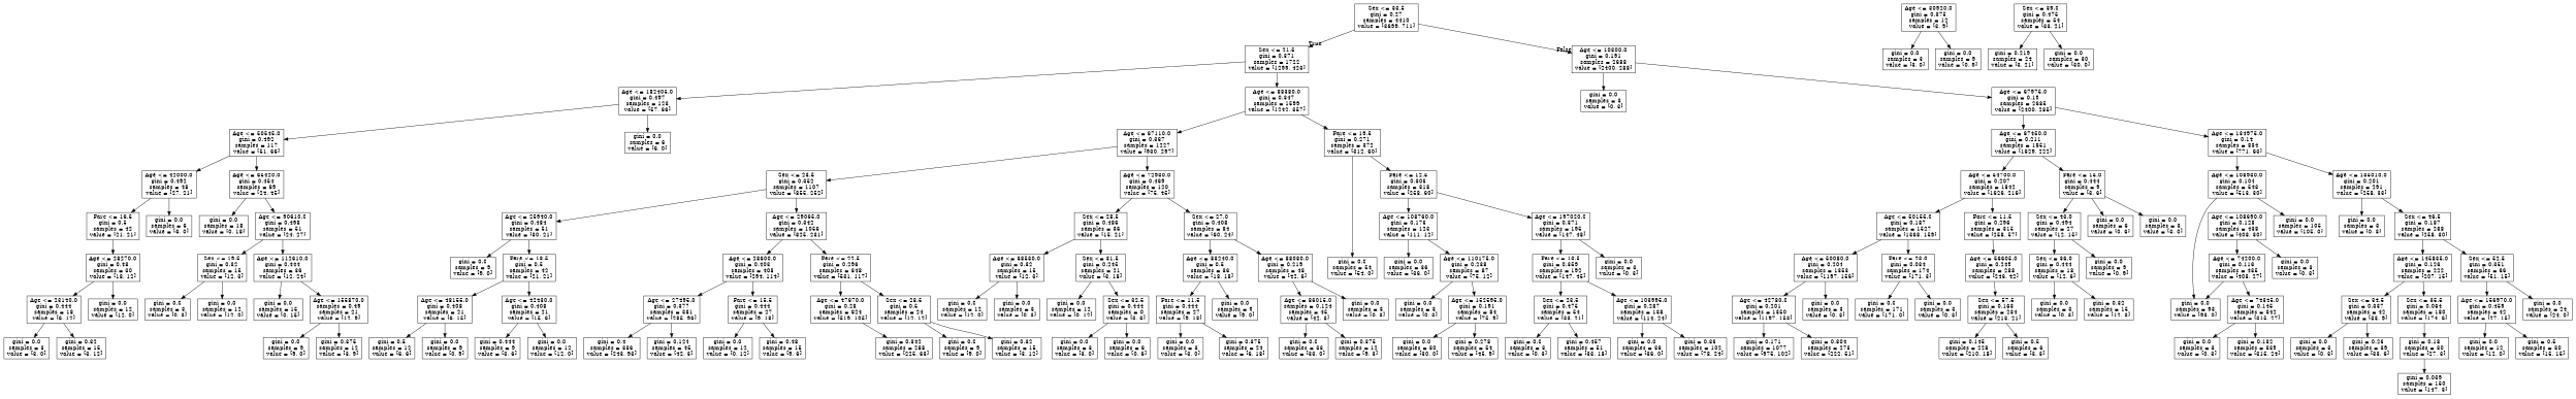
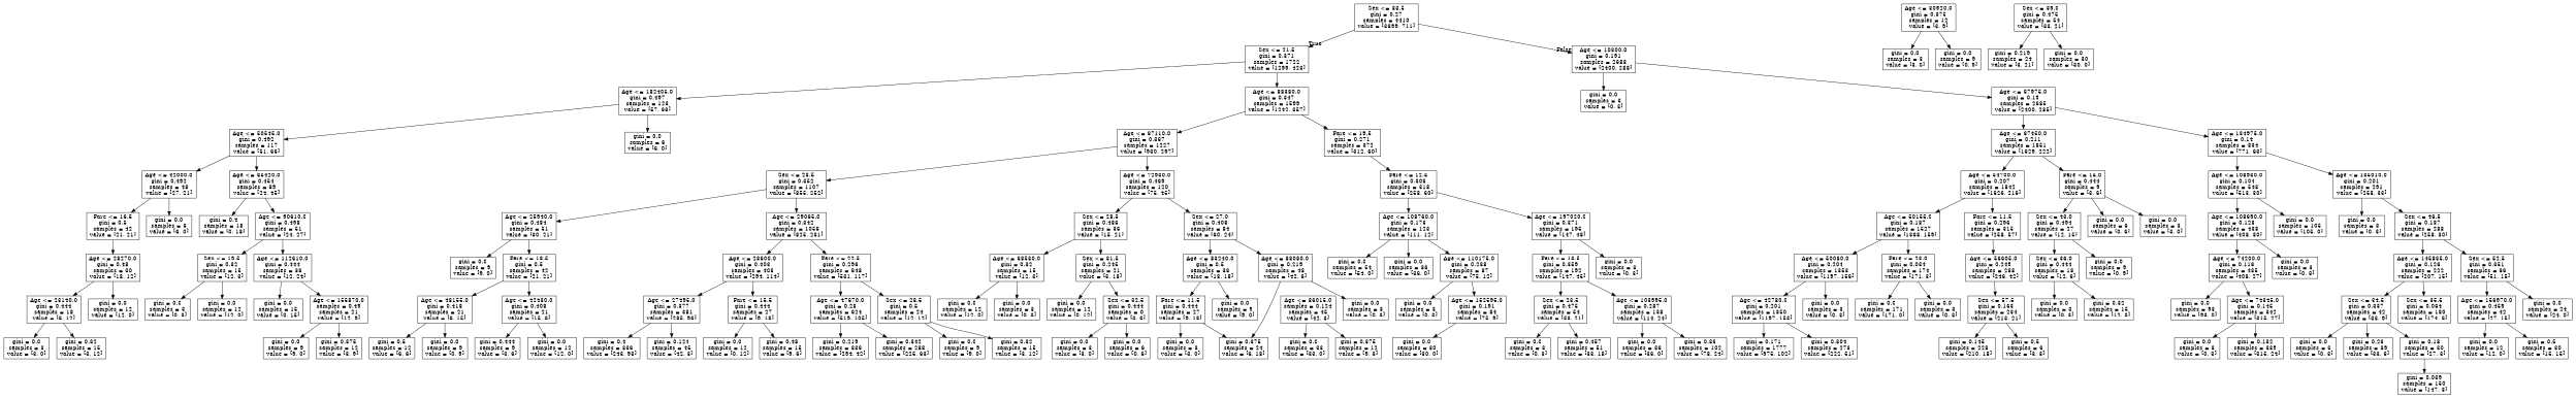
  digraph {
    node [shape=box]
    n1 [label="Sex <= 33.5\ngini = 0.27\nsamples = 4410\nvalue = [3699, 711]"]
    n2 [label="Sex <= 21.5\ngini = 0.371\nsamples = 1722\nvalue = [1299, 423]"]
    n3 [label="Age <= 10300.0\ngini = 0.191\nsamples = 2688\nvalue = [2400, 288]"]
    n4 [label="Age <= 182405.0\ngini = 0.497\nsamples = 123\nvalue = [57, 66]"]
    n5 [label="Age <= 88380.0\ngini = 0.347\nsamples = 1599\nvalue = [1242, 357]"]
    n6 [label="gini = 0.0\nsamples = 3\nvalue = [0, 3]"]
    n7 [label="Age <= 67975.0\ngini = 0.19\nsamples = 2685\nvalue = [2400, 285]"]
    n8 [label="Age <= 50545.0\ngini = 0.492\nsamples = 117\nvalue = [51, 66]"]
    n9 [label="gini = 0.0\nsamples = 6\nvalue = [6, 0]"]
    n10 [label="Age <= 67110.0\ngini = 0.367\nsamples = 1227\nvalue = [930, 297]"]
    n11 [label="Fare <= 19.5\ngini = 0.271\nsamples = 372\nvalue = [312, 60]"]
    n12 [label="Age <= 42000.0\ngini = 0.492\nsamples = 48\nvalue = [27, 21]"]
    n13 [label="Age <= 65420.0\ngini = 0.454\nsamples = 69\nvalue = [24, 45]"]
    n14 [label="Fare <= 16.5\ngini = 0.5\nsamples = 42\nvalue = [21, 21]"]
    n15 [label="gini = 0.0\nsamples = 6\nvalue = [6, 0]"]
-   n16 [label="gini = 0.0\nsamples = 18\nvalue = [0, 18]"]
+   n16 [label="gini = 0.4\nsamples = 18\nvalue = [0, 18]"]
    n17 [label="Age <= 90610.0\ngini = 0.498\nsamples = 51\nvalue = [24, 27]"]
    n18 [label="Age <= 28270.0\ngini = 0.48\nsamples = 30\nvalue = [18, 12]"]
    n19 [label="Age <= 23140.0\ngini = 0.444\nsamples = 18\nvalue = [6, 12]"]
    n20 [label="gini = 0.0\nsamples = 12\nvalue = [12, 0]"]
    n21 [label="Age <= 30920.0\ngini = 0.375\nsamples = 12\nvalue = [3, 9]"]
    n22 [label="gini = 0.0\nsamples = 3\nvalue = [3, 0]"]
    n23 [label="gini = 0.0\nsamples = 9\nvalue = [0, 9]"]
    n24 [label="gini = 0.0\nsamples = 3\nvalue = [3, 0]"]
    n25 [label="gini = 0.32\nsamples = 15\nvalue = [3, 12]"]
    n26 [label="Sex <= 19.5\ngini = 0.32\nsamples = 15\nvalue = [12, 3]"]
    n27 [label="Age <= 112610.0\ngini = 0.444\nsamples = 36\nvalue = [12, 24]"]
    n28 [label="gini = 0.0\nsamples = 3\nvalue = [0, 3]"]
    n29 [label="gini = 0.0\nsamples = 12\nvalue = [12, 0]"]
    n30 [label="gini = 0.0\nsamples = 15\nvalue = [0, 15]"]
    n31 [label="Age <= 155870.0\nsamples = 0.49\nsamples = 21\nvalue = [12, 9]"]
    n32 [label="gini = 0.0\nsamples = 9\nvalue = [9, 0]"]
    n33 [label="gini = 0.375\nsamples = 12\nvalue = [3, 9]"]
    n34 [label="Sex <= 23.5\ngini = 0.352\nsamples = 1107\nvalue = [855, 252]"]
    n35 [label="Age <= 72930.0\ngini = 0.469\nsamples = 120\nvalue = [75, 45]"]
    n36 [label="Fare <= 12.5\ngini = 0.306\nsamples = 318\nvalue = [258, 60]"]
    n37 [label="gini = 0.0\nsamples = 54\nvalue = [54, 0]"]
    n38 [label="Age <= 25940.0\ngini = 0.484\nsamples = 51\nvalue = [30, 21]"]
    n39 [label="Age <= 29065.0\ngini = 0.342\nsamples = 1056\nvalue = [825, 231]"]
    n40 [label="Sex <= 28.5\ngini = 0.486\nsamples = 36\nvalue = [15, 21]"]
    n41 [label="Sex <= 27.0\ngini = 0.408\nsamples = 84\nvalue = [60, 24]"]
    n42 [label="gini = 0.0\nsamples = 9\nvalue = [9, 0]"]
    n43 [label="Fare <= 18.5\ngini = 0.5\nsamples = 42\nvalue = [21, 21]"]
    n44 [label="Age <= 28600.0\ngini = 0.403\nsamples = 408\nvalue = [294, 114]"]
    n45 [label="Fare <= 22.5\ngini = 0.296\nsamples = 648\nvalue = [531, 117]"]
-   n46 [label="Age <= 48155.0\ngini = 0.408\nsamples = 21\nvalue = [6, 15]"]
+   n46 [label="Age <= 48155.0\ngini = 0.418\nsamples = 21\nvalue = [6, 15]"]
    n47 [label="Age <= 42430.0\ngini = 0.408\nsamples = 21\nvalue = [15, 6]"]
    n48 [label="gini = 0.5\nsamples = 12\nvalue = [6, 6]"]
    n49 [label="gini = 0.0\nsamples = 9\nvalue = [0, 9]"]
    n50 [label="gini = 0.444\nsamples = 9\nvalue = [3, 6]"]
    n51 [label="gini = 0.0\nsamples = 12\nvalue = [12, 0]"]
    n52 [label="Age <= 27495.0\ngini = 0.377\nsamples = 381\nvalue = [285, 96]"]
    n53 [label="Fare <= 15.5\ngini = 0.444\nsamples = 27\nvalue = [9, 18]"]
    n54 [label="Age <= 47670.0\ngini = 0.28\nsamples = 624\nvalue = [519, 105]"]
    n55 [label="Sex <= 28.5\ngini = 0.5\nsamples = 24\nvalue = [12, 12]"]
    n56 [label="gini = 0.4\nsamples = 336\nvalue = [243, 93]"]
    n57 [label="gini = 0.124\nsamples = 45\nvalue = [42, 3]"]
    n58 [label="gini = 0.0\nsamples = 12\nvalue = [0, 12]"]
    n59 [label="gini = 0.48\nsamples = 15\nvalue = [9, 6]"]
+   n60 [label="gini = 0.219\nsamples = 336\nvalue = [294, 42]"]
    n61 [label="gini = 0.342\nsamples = 288\nvalue = [225, 63]"]
    n62 [label="gini = 0.0\nsamples = 9\nvalue = [9, 0]"]
    n63 [label="gini = 0.32\nsamples = 15\nvalue = [3, 12]"]
    n64 [label="Age <= 68530.0\ngini = 0.32\nsamples = 15\nvalue = [12, 3]"]
    n65 [label="Sex <= 31.5\ngini = 0.245\nsamples = 21\nvalue = [3, 18]"]
    n66 [label="Age <= 83240.0\ngini = 0.5\nsamples = 36\nvalue = [18, 18]"]
    n67 [label="Age <= 88080.0\ngini = 0.219\nsamples = 48\nvalue = [42, 6]"]
    n68 [label="gini = 0.0\nsamples = 12\nvalue = [12, 0]"]
    n69 [label="gini = 0.0\nsamples = 3\nvalue = [0, 3]"]
    n70 [label="gini = 0.0\nsamples = 12\nvalue = [0, 12]"]
    n71 [label="Sex <= 32.5\ngini = 0.444\nsamples = 0\nvalue = [3, 6]"]
    n72 [label="gini = 0.0\nsamples = 3\nvalue = [3, 0]"]
    n73 [label="gini = 0.0\nsamples = 6\nvalue = [0, 6]"]
    n74 [label="Fare <= 11.5\ngini = 0.444\nsamples = 27\nvalue = [9, 18]"]
    n75 [label="gini = 0.0\nsamples = 9\nvalue = [9, 0]"]
    n76 [label="Age <= 86015.0\nsamples = 0.124\nsamples = 45\nvalue = [42, 3]"]
    n77 [label="gini = 0.0\nsamples = 3\nvalue = [0, 3]"]
    n78 [label="gini = 0.0\nsamples = 3\nvalue = [3, 0]"]
    n79 [label="gini = 0.375\nsamples = 24\nvalue = [6, 18]"]
    n80 [label="gini = 0.0\nsamples = 33\nvalue = [33, 0]"]
    n81 [label="gini = 0.375\nsamples = 12\nvalue = [9, 3]"]
    n82 [label="Age <= 108760.0\ngini = 0.176\nsamples = 123\nvalue = [111, 12]"]
    n83 [label="Age <= 197020.0\ngini = 0.371\nsamples = 195\nvalue = [147, 48]"]
    n84 [label="gini = 0.0\nsamples = 36\nvalue = [36, 0]"]
    n85 [label="Age <= 110175.0\ngini = 0.238\nsamples = 87\nvalue = [75, 12]"]
    n86 [label="Fare <= 13.5\ngini = 0.359\nsamples = 192\nvalue = [147, 45]"]
    n87 [label="gini = 0.0\nsamples = 3\nvalue = [0, 3]"]
    n88 [label="gini = 0.0\nsamples = 3\nvalue = [0, 3]"]
    n89 [label="Age <= 152595.0\ngini = 0.191\nsamples = 84\nvalue = [75, 9]"]
    n90 [label="gini = 0.0\nsamples = 30\nvalue = [30, 0]"]
-   n91 [label="gini = 0.278\nsamples = 54\nvalue = [45, 9]"]
    n92 [label="Sex <= 23.5\ngini = 0.475\nsamples = 54\nvalue = [33, 21]"]
    n93 [label="Age <= 103995.0\ngini = 0.287\nsamples = 138\nvalue = [114, 24]"]
    n94 [label="gini = 0.0\nsamples = 3\nvalue = [0, 3]"]
    n95 [label="gini = 0.457\nsamples = 51\nvalue = [33, 18]"]
    n96 [label="gini = 0.0\nsamples = 36\nvalue = [36, 0]"]
    n97 [label="gini = 0.36\nsamples = 102\nvalue = [78, 24]"]
    n98 [label="Age <= 67450.0\ngini = 0.211\nsamples = 1851\nvalue = [1629, 222]"]
    n99 [label="Age <= 134975.0\ngini = 0.14\nsamples = 834\nvalue = [771, 63]"]
    n100 [label="Age <= 54700.0\ngini = 0.207\nsamples = 1842\nvalue = [1626, 216]"]
    n101 [label="Fare <= 15.0\ngini = 0.444\nsamples = 9\nvalue = [3, 6]"]
    n102 [label="Age <= 108930.0\ngini = 0.104\nsamples = 543\nvalue = [513, 30]"]
    n103 [label="Age <= 135010.0\ngini = 0.201\nsamples = 291\nvalue = [258, 33]"]
    n104 [label="Age <= 50155.0\ngini = 0.187\nsamples = 1527\nvalue = [1368, 159]"]
    n105 [label="Fare <= 11.5\ngini = 0.296\nsamples = 315\nvalue = [258, 57]"]
    n106 [label="Sex <= 43.0\ngini = 0.494\nsamples = 27\nvalue = [12, 15]"]
    n107 [label="gini = 0.0\nsamples = 6\nvalue = [0, 6]"]
    n108 [label="gini = 0.0\nsamples = 3\nvalue = [3, 0]"]
    n109 [label="Age <= 50080.0\ngini = 0.204\nsamples = 1353\nvalue = [1197, 156]"]
    n110 [label="Fare <= 23.0\ngini = 0.034\nsamples = 174\nvalue = [171, 3]"]
    n111 [label="Age <= 56605.0\ngini = 0.249\nsamples = 288\nvalue = [246, 42]"]
    n112 [label="Age <= 42780.0\ngini = 0.201\nsamples = 1350\nvalue = [1197, 153]"]
    n113 [label="gini = 0.0\nsamples = 3\nvalue = [0, 3]"]
    n114 [label="gini = 0.0\nsamples = 171\nvalue = [171, 0]"]
    n115 [label="gini = 0.0\nsamples = 3\nvalue = [0, 3]"]
-   n116 [label="gini = 0.171\nsamples = 1077\nvalue = [975, 102]"]
+   n116 [label="gini = 0.171\nsamples = 1777\nvalue = [975, 102]"]
    n117 [label="gini = 0.304\nsamples = 273\nvalue = [222, 51]"]
    n118 [label="Sex <= 36.0\ngini = 0.444\nsamples = 18\nvalue = [12, 6]"]
    n119 [label="gini = 0.0\nsamples = 9\nvalue = [0, 9]"]
    n120 [label="Sex <= 57.5\ngini = 0.163\nsamples = 234\nvalue = [213, 21]"]
    n121 [label="gini = 0.0\nsamples = 3\nvalue = [0, 3]"]
    n122 [label="gini = 0.32\nsamples = 15\nvalue = [12, 3]"]
    n123 [label="Sex <= 39.0\ngini = 0.475\nsamples = 54\nvalue = [33, 21]"]
    n124 [label="gini = 0.219\nsamples = 24\nvalue = [3, 21]"]
    n125 [label="gini = 0.0\nsamples = 30\nvalue = [30, 0]"]
    n126 [label="gini = 0.145\nsamples = 228\nvalue = [210, 18]"]
    n127 [label="gini = 0.5\nsamples = 6\nvalue = [3, 3]"]
    n128 [label="Age <= 108690.0\ngini = 0.128\nsamples = 438\nvalue = [408, 30]"]
    n129 [label="gini = 0.0\nsamples = 105\nvalue = [105, 0]"]
    n130 [label="gini = 0.0\nsamples = 3\nvalue = [0, 3]"]
    n131 [label="Sex <= 46.5\ngini = 0.187\nsamples = 288\nvalue = [258, 30]"]
    n132 [label="Age <= 74200.0\ngini = 0.116\nsamples = 435\nvalue = [408, 27]"]
    n133 [label="gini = 0.0\nsamples = 3\nvalue = [0, 3]"]
    n134 [label="gini = 0.0\nsamples = 93\nvalue = [93, 0]"]
    n135 [label="Age <= 74345.0\ngini = 0.145\nsamples = 342\nvalue = [315, 27]"]
    n136 [label="gini = 0.0\nsamples = 3\nvalue = [0, 3]"]
    n137 [label="gini = 0.132\nsamples = 339\nvalue = [315, 24]"]
    n138 [label="Age <= 145835.0\ngini = 0.126\nsamples = 222\nvalue = [207, 15]"]
    n139 [label="Sex <= 52.5\ngini = 0.351\nsamples = 66\nvalue = [51, 15]"]
    n140 [label="Sex <= 34.5\ngini = 0.337\nsamples = 42\nvalue = [33, 9]"]
    n141 [label="Sex <= 35.5\ngini = 0.064\nsamples = 180\nvalue = [174, 6]"]
    n142 [label="Age <= 156970.0\ngini = 0.459\nsamples = 42\nvalue = [27, 15]"]
    n143 [label="gini = 0.0\nsamples = 24\nvalue = [24, 0]"]
    n144 [label="gini = 0.0\nsamples = 3\nvalue = [0, 3]"]
    n145 [label="gini = 0.26\nsamples = 39\nvalue = [33, 6]"]
    n146 [label="gini = 0.18\nsamples = 30\nvalue = [27, 3]"]
    n147 [label="gini = 0.039\nsamples = 150\nvalue = [147, 3]"]
    n148 [label="gini = 0.0\nsamples = 12\nvalue = [12, 0]"]
    n149 [label="gini = 0.5\nsamples = 30\nvalue = [15, 15]"]
    n1 -> n2 [headlabel=True labelangle=45 labeldistance=2.5]
    n1 -> n3 [headlabel=False labelangle=-45 labeldistance=2.5]
    n2 -> n4
    n2 -> n5
    n3 -> n6
    n3 -> n7
    n4 -> n8
    n4 -> n9
    n5 -> n10
    n5 -> n11
    n7 -> n98
    n7 -> n99
    n8 -> n12
    n8 -> n13
    n10 -> n34
    n10 -> n35
    n11 -> n36
-   n11 -> n37
+   n82 -> n37
    n12 -> n14
    n12 -> n15
    n13 -> n16
    n13 -> n17
    n14 -> n18
    n17 -> n26
    n17 -> n27
    n18 -> n19
    n18 -> n20
    n19 -> n24
    n19 -> n25
    n21 -> n22
    n21 -> n23
    n26 -> n28
    n26 -> n29
    n27 -> n30
    n27 -> n31
    n31 -> n32
    n31 -> n33
    n34 -> n38
    n34 -> n39
    n35 -> n40
    n35 -> n41
    n36 -> n82
    n36 -> n83
    n38 -> n42
    n38 -> n43
    n39 -> n44
    n39 -> n45
    n40 -> n64
    n40 -> n65
    n41 -> n66
    n41 -> n67
    n43 -> n46
    n43 -> n47
    n44 -> n52
    n44 -> n53
    n45 -> n54
    n45 -> n55
    n46 -> n48
    n46 -> n49
    n47 -> n50
    n47 -> n51
    n52 -> n56
    n52 -> n57
    n53 -> n58
    n53 -> n59
+   n54 -> n60
    n54 -> n61
    n55 -> n62
    n55 -> n63
    n64 -> n68
    n64 -> n69
    n65 -> n70
    n65 -> n71
    n66 -> n74
    n66 -> n75
-   n67 -> n76
+   n67 -> n79
    n67 -> n77
    n71 -> n72
    n71 -> n73
    n74 -> n78
    n74 -> n79
    n76 -> n80
    n76 -> n81
    n82 -> n84
    n82 -> n85
    n83 -> n86
    n83 -> n87
    n85 -> n88
    n85 -> n89
    n86 -> n92
    n86 -> n93
    n89 -> n90
-   n89 -> n91
    n92 -> n94
    n92 -> n95
    n93 -> n96
    n93 -> n97
    n98 -> n100
    n98 -> n101
    n99 -> n102
    n99 -> n103
    n100 -> n104
    n100 -> n105
    n101 -> n106
    n101 -> n107
    n101 -> n108
-   n102 -> n134
+   n102 -> n128
    n102 -> n129
    n103 -> n130
    n103 -> n131
    n104 -> n109
    n104 -> n110
    n105 -> n111
    n106 -> n118
    n106 -> n119
    n109 -> n112
    n109 -> n113
    n110 -> n114
    n110 -> n115
    n111 -> n120
    n112 -> n116
    n112 -> n117
    n118 -> n121
    n118 -> n122
    n120 -> n126
    n120 -> n127
    n123 -> n124
    n123 -> n125
    n128 -> n132
    n128 -> n133
    n131 -> n138
    n131 -> n139
    n132 -> n134
    n132 -> n135
    n135 -> n136
    n135 -> n137
    n138 -> n140
    n138 -> n141
    n139 -> n142
    n139 -> n143
    n140 -> n144
    n140 -> n145
-   n141 -> n146
+   n140 -> n146
    n142 -> n148
    n142 -> n149
    n146 -> n147
  }
